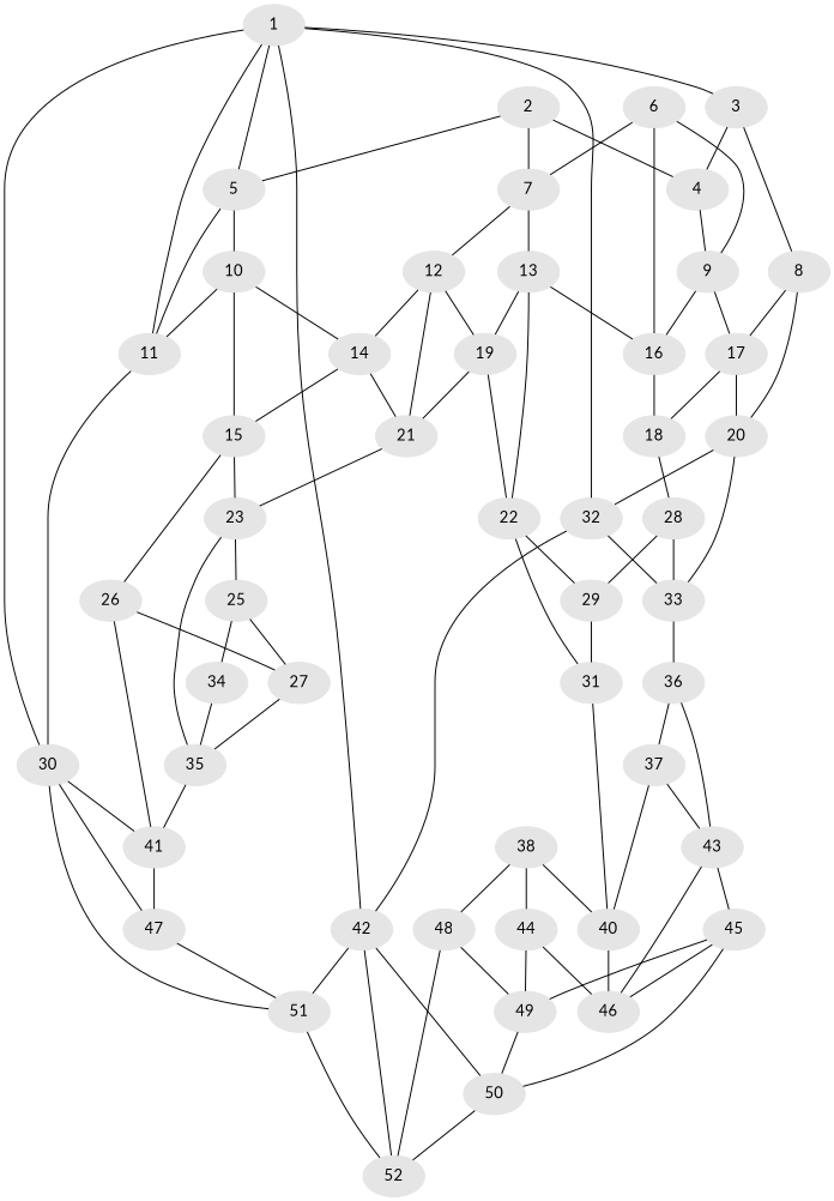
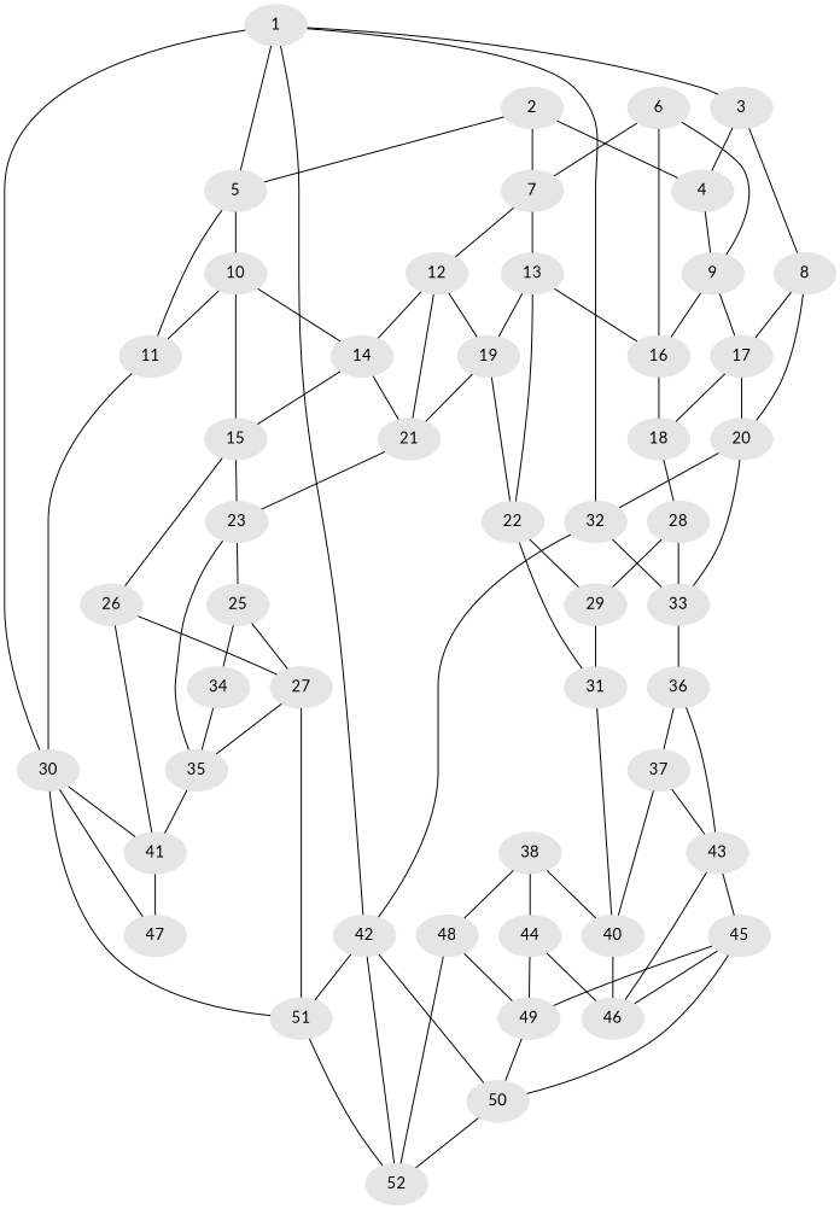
  graph {
    fontname=Lato
    node [color=gray90 fontname=Lato style=filled]
    edge [fontname=Lato weight=1.0]
    1
    3
    5
    11
    30
    32
    42
    4
    8
    10
    41
    47
    51
    33
    50
    52
    2
    7
    9
    12
    13
    17
    20
    16
    14
    15
    6
    18
    19
    21
    22
    23
    26
    29
    31
    25
    35
    27
    28
    36
    40
    34
    38
    44
    48
    37
    43
    46
    45
    49
    1 -- 3
    1 -- 5
-   1 -- 11
    1 -- 30
    1 -- 32
    1 -- 42
    3 -- 4
    3 -- 8
    5 -- 11
    5 -- 10
    11 -- 30
    30 -- 41
    30 -- 47
    30 -- 51
    32 -- 42
    32 -- 33
    42 -- 51
    42 -- 50
    42 -- 52
    4 -- 9
    8 -- 17
    8 -- 20
    10 -- 11
    10 -- 14
    10 -- 15
    41 -- 47
-   47 -- 51
+   27 -- 51
    51 -- 52
    33 -- 36
    50 -- 52
    2 -- 5
    2 -- 4
    2 -- 7
    7 -- 12
    7 -- 13
    9 -- 17
    9 -- 16
    12 -- 14
    12 -- 19
    12 -- 21
    13 -- 16
    13 -- 19
    13 -- 22
    17 -- 20
    17 -- 18
    20 -- 32
    20 -- 33
    16 -- 18
    14 -- 15
    14 -- 21
    15 -- 23
    15 -- 26
    6 -- 7
    6 -- 9
    6 -- 16
    18 -- 28
    19 -- 21
    19 -- 22
    21 -- 23
    22 -- 29
    22 -- 31
    23 -- 25
    23 -- 35
    26 -- 41
    26 -- 27
    29 -- 31
    31 -- 40
    25 -- 27
    25 -- 34
    35 -- 41
    27 -- 35
    28 -- 33
    28 -- 29 [weight=2.0]
    36 -- 37
    36 -- 43
    40 -- 46
    34 -- 35
    38 -- 40
    38 -- 44
    38 -- 48
    44 -- 46
    44 -- 49
    48 -- 52
    48 -- 49
    37 -- 40
    37 -- 43
    43 -- 46
    43 -- 45
    45 -- 50
    45 -- 46
    45 -- 49
    49 -- 50
  }
